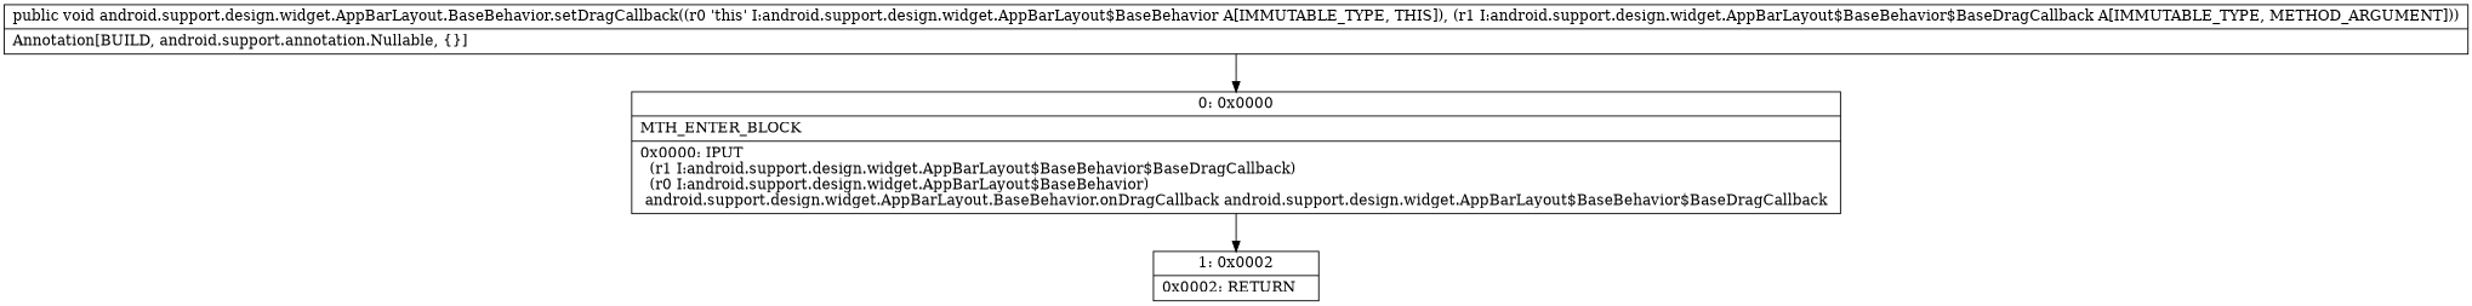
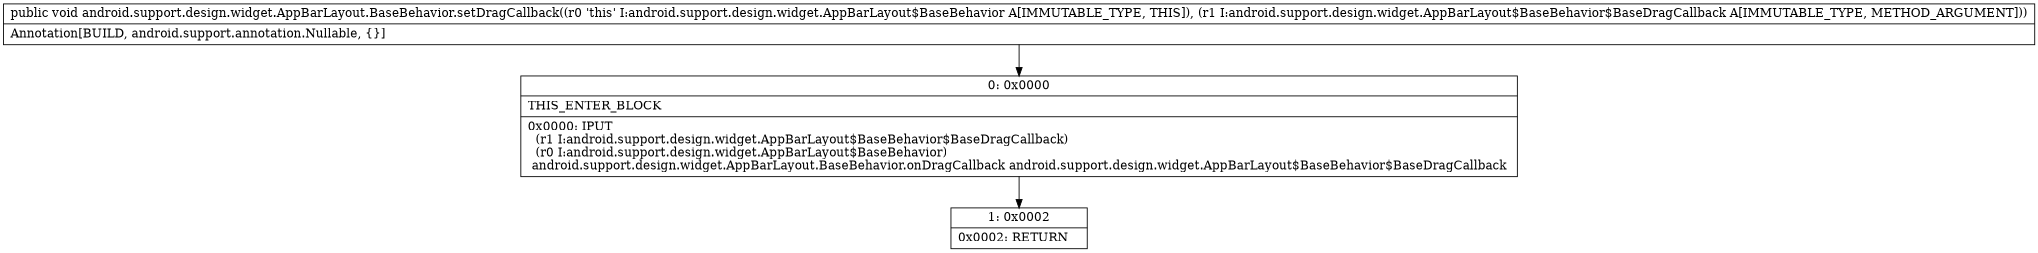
  digraph {
    node [shape=record]
-   n1 [label="{0\:\ 0x0000|MTH_ENTER_BLOCK\l|0x0000: IPUT  \l  (r1 I:android.support.design.widget.AppBarLayout$BaseBehavior$BaseDragCallback)\l  (r0 I:android.support.design.widget.AppBarLayout$BaseBehavior)\l android.support.design.widget.AppBarLayout.BaseBehavior.onDragCallback android.support.design.widget.AppBarLayout$BaseBehavior$BaseDragCallback \l}"]
+   n1 [label="{0\:\ 0x0000|THIS_ENTER_BLOCK\l|0x0000: IPUT  \l  (r1 I:android.support.design.widget.AppBarLayout$BaseBehavior$BaseDragCallback)\l  (r0 I:android.support.design.widget.AppBarLayout$BaseBehavior)\l android.support.design.widget.AppBarLayout.BaseBehavior.onDragCallback android.support.design.widget.AppBarLayout$BaseBehavior$BaseDragCallback \l}"]
    n2 [label="{1\:\ 0x0002|0x0002: RETURN   \l}"]
    n3 [label="{public void android.support.design.widget.AppBarLayout.BaseBehavior.setDragCallback((r0 'this' I:android.support.design.widget.AppBarLayout$BaseBehavior A[IMMUTABLE_TYPE, THIS]), (r1 I:android.support.design.widget.AppBarLayout$BaseBehavior$BaseDragCallback A[IMMUTABLE_TYPE, METHOD_ARGUMENT]))  | Annotation[BUILD, android.support.annotation.Nullable, \{\}]\l}"]
    n1 -> n2
    n3 -> n1
  }
